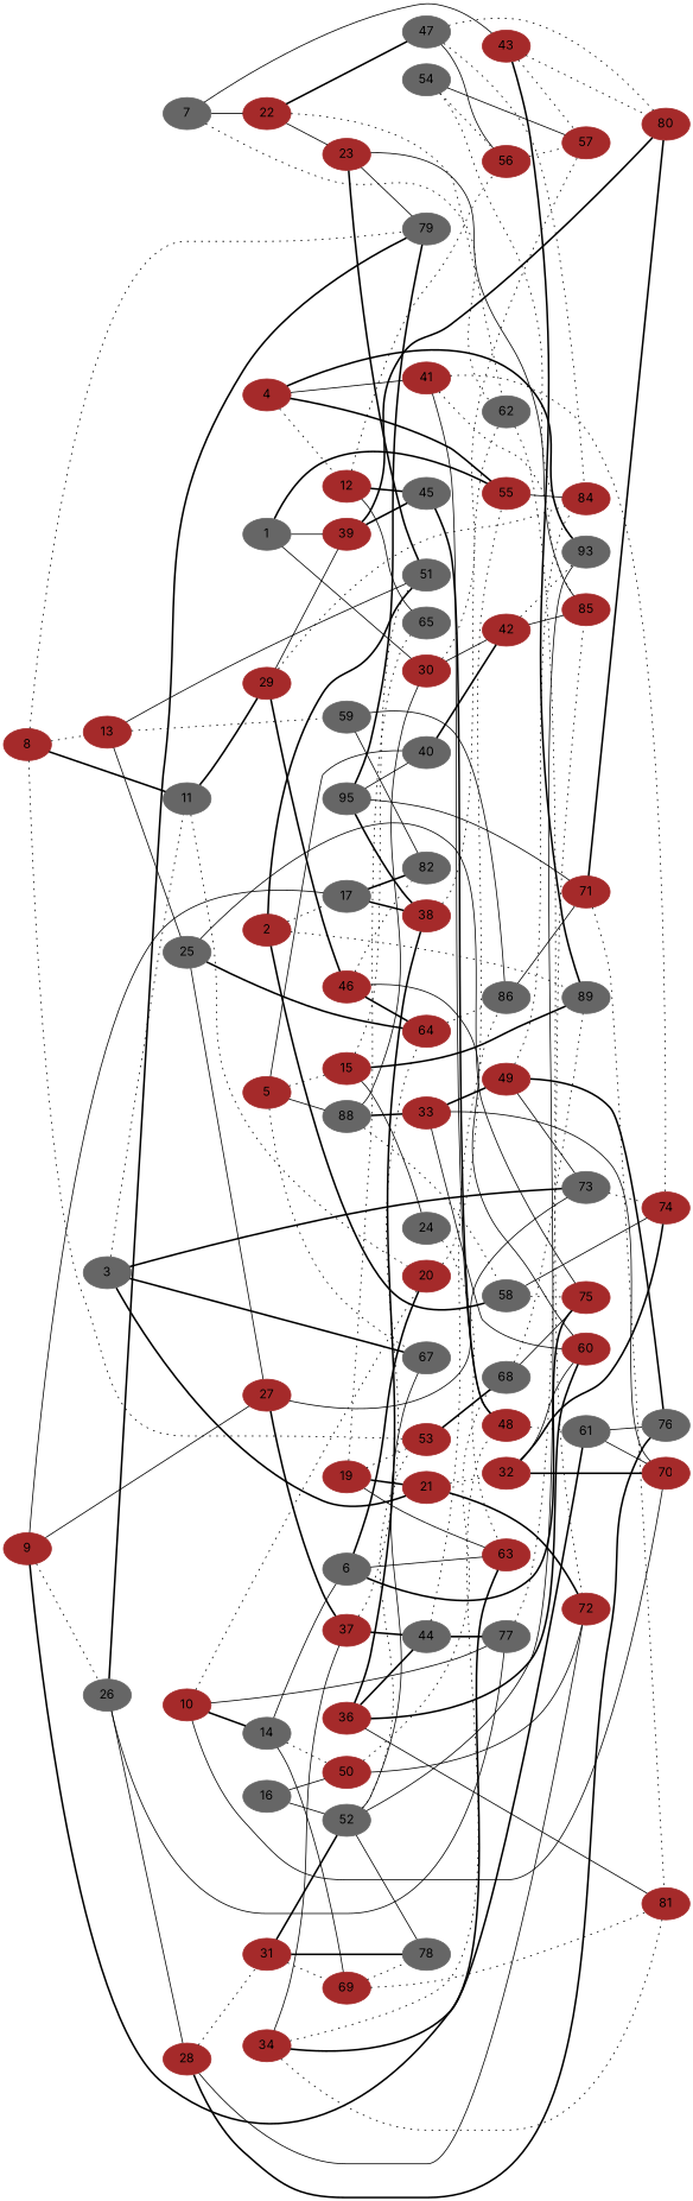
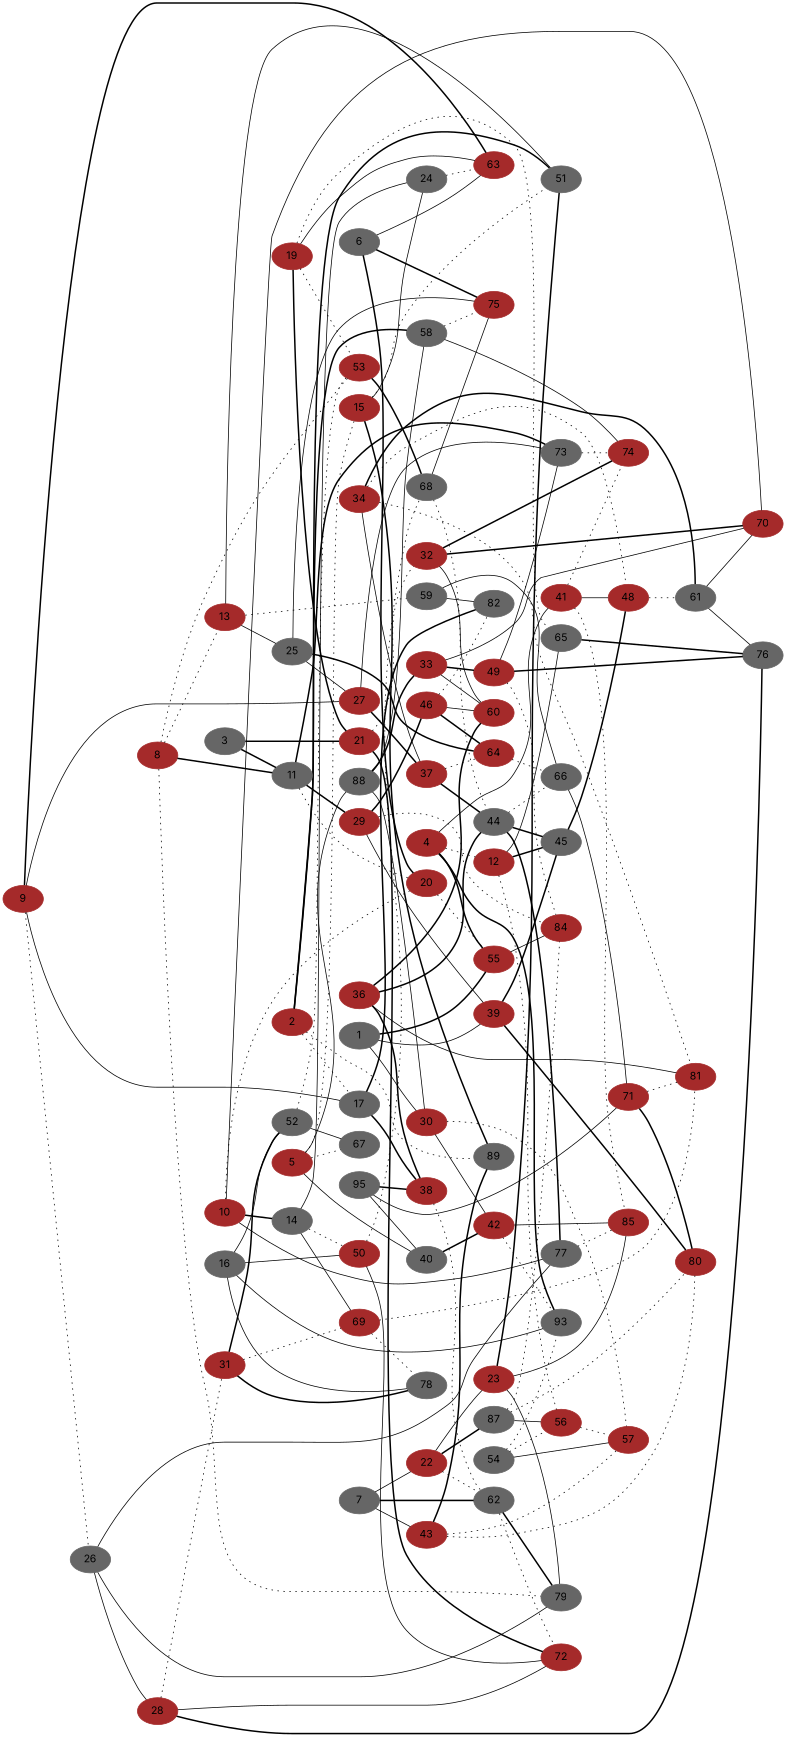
  graph {
    fontname=Inter
    rankdir=LR
    node [color=brown fontname=Inter style=filled]
    edge [fontname=Inter style=solid]
    1 [color=gray40]
    30
    39
    55
    7 [color=gray40]
    22
    43
    62 [color=gray40]
    42
    57
    45 [color=gray40]
    80
    84
    17 [color=gray40]
    2
    51 [color=gray40]
    58 [color=gray40]
    n18 [color=gray40 label=89]
    38
    82 [color=gray40]
    75
    74
    3 [color=gray40]
    11 [color=gray40]
    21
    67 [color=gray40]
    73 [color=gray40]
    20
    29
    32
    72
    4
    12
    41
    n35 [color=gray40 label=93]
    65 [color=gray40]
    56
    85
    48
    5
    15
    n42 [color=gray40 label=88]
    40 [color=gray40]
    24 [color=gray40]
    33
    6 [color=gray40]
    63
    76 [color=gray40]
    23
-   47 [color=gray40]
+   47 [color=gray40 label=87]
    8
    13
    53
    79 [color=gray40]
    25 [color=gray40]
    59 [color=gray40]
    68 [color=gray40]
    9
    26 [color=gray40]
    27
    77 [color=gray40]
    28
    37
    10
    14 [color=gray40]
    70
    50
    69
    46
    64
-   66 [color=gray40 label=86]
+   66 [color=gray40]
    78 [color=gray40]
    81
    16 [color=gray40]
    52 [color=gray40]
    60
    49
    19
    71
    31
    44 [color=gray40]
    34
    61 [color=gray40]
    n84 [color=gray40 label=95]
    36
    54 [color=gray40]
    1 -- 30
    1 -- 39
    1 -- 55 [style=bold]
    30 -- 42
    30 -- 57 [style=dotted]
    39 -- 45 [style=bold]
    39 -- 80 [style=bold]
    55 -- 84
    7 -- 22
    7 -- 43
-   7 -- 62 [style=dotted]
+   7 -- 62 [style=bold]
    22 -- 62 [style=dotted]
    22 -- 23
    22 -- 47 [style=bold]
    43 -- 57 [style=dotted]
    43 -- 80 [style=dotted]
    43 -- n18 [style=bold]
    62 -- 72 [style=dotted]
    42 -- n35 [style=dotted]
    42 -- 85
    45 -- 48 [style=bold]
    17 -- 38 [style=bold]
    17 -- 82 [style=bold]
    2 -- 17 [style=dotted]
    2 -- 51 [style=bold]
    2 -- 58 [style=bold]
    2 -- n18 [style=dotted]
    58 -- 75 [style=dotted]
    58 -- 74
    38 -- 62 [style=dotted]
-   3 -- 11 [style=dotted]
+   3 -- 11 [style=bold]
    3 -- 21 [style=bold]
-   3 -- 67 [style=bold]
-   3 -- 73 [style=bold]
+   11 -- 73 [style=bold]
    11 -- 20 [style=dotted]
    11 -- 29 [style=bold]
    21 -- 32 [style=dotted]
    21 -- 72 [style=bold]
    73 -- 74 [style=dotted]
    20 -- 55 [style=dotted]
    29 -- 39
    29 -- 84 [style=dotted]
    29 -- 46 [style=bold]
    32 -- 74 [style=bold]
    32 -- 70 [style=bold]
    32 -- 60
    4 -- 55 [style=bold]
    4 -- 12 [style=dotted]
    4 -- 41
    4 -- n35 [style=bold]
    12 -- 45 [style=bold]
    12 -- 65
    12 -- 56 [style=dotted]
    41 -- 74 [style=dotted]
    41 -- 85 [style=dotted]
    41 -- 48
+   65 -- 76 [style=bold]
    56 -- 57 [style=dotted]
    48 -- 61 [style=dotted]
    5 -- 67 [style=dotted]
    5 -- 15 [style=dotted]
    5 -- n42
    5 -- 40
    15 -- 51 [style=dotted]
    15 -- n18 [style=bold]
    15 -- 24
    n42 -- 30
-   n42 -- 58 [style=dotted]
+   n42 -- 58
    n42 -- 33 [style=bold]
    40 -- 42 [style=bold]
    24 -- 63 [style=dotted]
    33 -- 70
    33 -- 60
    33 -- 49 [style=bold]
    6 -- 75 [style=bold]
    6 -- 20 [style=bold]
    6 -- 63
    23 -- 51 [style=bold]
    23 -- 85
    23 -- 79
    47 -- 80 [style=dotted]
    47 -- 84 [style=dotted]
    47 -- 56
    8 -- 11 [style=bold]
    8 -- 13 [style=dotted]
    8 -- 53 [style=dotted]
    8 -- 79 [style=dotted]
    13 -- 51
    13 -- 25
    13 -- 59 [style=dotted]
    53 -- 68 [style=bold]
    25 -- 75
    25 -- 27
    25 -- 64 [style=bold]
    59 -- 82
    59 -- 66
-   68 -- n18 [style=dotted]
+   68 -- 44 [style=dotted]
    68 -- 75
    9 -- 17
    9 -- 63 [style=bold]
    9 -- 26 [style=dotted]
    9 -- 27
-   26 -- 79 [style=bold]
+   26 -- 79
    26 -- 77
    26 -- 28
    27 -- 73
    27 -- 37 [style=bold]
    77 -- 85 [style=dotted]
    28 -- 72
    28 -- 76 [style=bold]
    28 -- 31 [style=dotted]
    37 -- 64 [style=dotted]
    37 -- 44 [style=bold]
    10 -- 20 [style=dotted]
    10 -- 77
    10 -- 14 [style=bold]
    10 -- 70
-   14 -- 6
+   14 -- 24
    14 -- 50 [style=dotted]
    14 -- 69
    50 -- 72
    50 -- 68 [style=dotted]
    69 -- 78 [style=dotted]
    69 -- 81 [style=dotted]
    46 -- 82 [style=dotted]
    46 -- 64 [style=bold]
    46 -- 60
    64 -- 66 [style=dotted]
    66 -- 71
-   52 -- n35
+   16 -- n35
    16 -- 50
-   52 -- 78
+   16 -- 78
    16 -- 52
    52 -- 67
    52 -- 53 [style=dotted]
    49 -- 84 [style=dotted]
    49 -- 73
    49 -- 76 [style=bold]
    19 -- 21 [style=bold]
    19 -- 65 [style=dotted]
    19 -- 63
    19 -- 53 [style=dotted]
    71 -- 80 [style=bold]
    71 -- 81 [style=dotted]
    31 -- 69 [style=dotted]
    31 -- 78 [style=bold]
    31 -- 52 [style=bold]
+   44 -- 45 [style=bold]
    44 -- 77 [style=bold]
    44 -- 66 [style=dotted]
    34 -- 48 [style=dotted]
    34 -- 37
    34 -- 81 [style=dotted]
    34 -- 61 [style=bold]
    61 -- 76
    61 -- 70
    n84 -- 38 [style=bold]
    n84 -- 40
-   n84 -- 79 [style=bold]
+   62 -- 79 [style=bold]
    n84 -- 71
    36 -- 38 [style=bold]
    36 -- 81
    36 -- 60 [style=bold]
    36 -- 44 [style=bold]
    54 -- 57
    54 -- n35 [style=dotted]
    54 -- 56 [style=dotted]
  }
